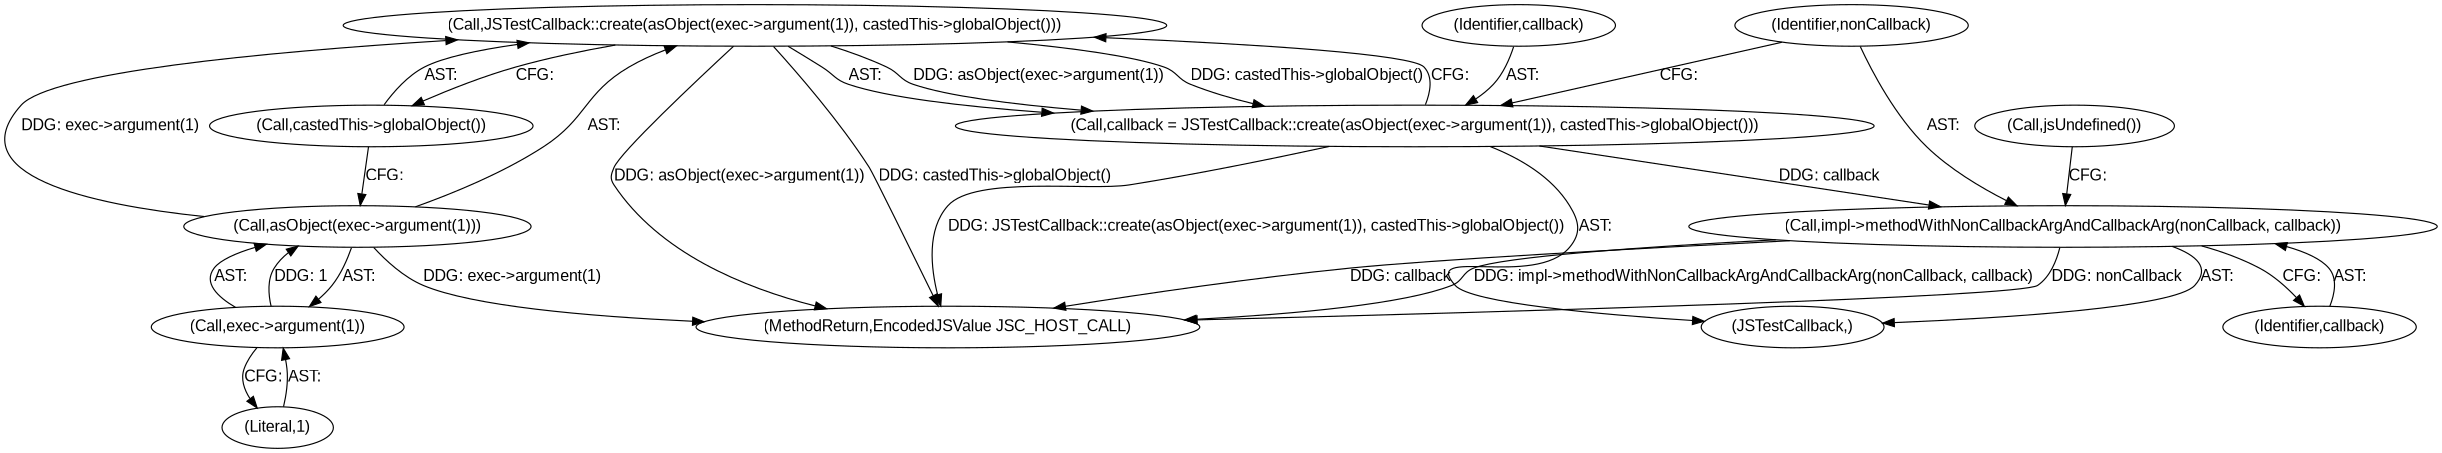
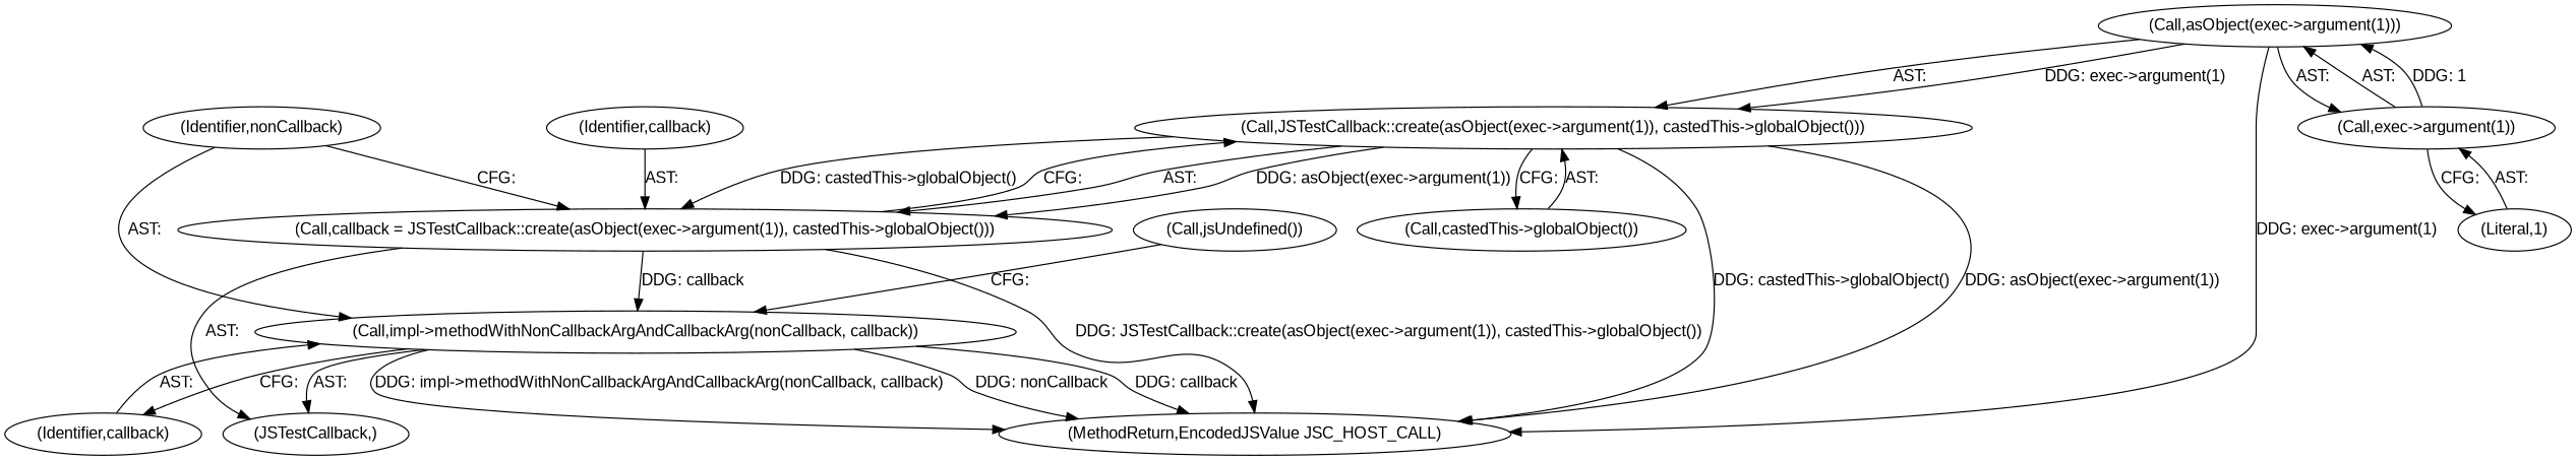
  digraph {
    fontname="Liberation Sans"
    node [fontname="Liberation Sans"]
    edge [fontname="Liberation Sans"]
    n1 [label="(Call,JSTestCallback::create(asObject(exec->argument(1)), castedThis->globalObject()))"]
    n2 [label="(Call,callback = JSTestCallback::create(asObject(exec->argument(1)), castedThis->globalObject()))"]
    n3 [label="(MethodReturn,EncodedJSValue JSC_HOST_CALL)"]
    n4 [label="(Call,castedThis->globalObject())"]
    n5 [label="(Call,impl->methodWithNonCallbackArgAndCallbackArg(nonCallback, callback))"]
    n6 [label="(JSTestCallback,)"]
    n7 [label="(Call,asObject(exec->argument(1)))"]
    n8 [label="(Call,exec->argument(1))"]
    n9 [label="(Literal,1)"]
    n10 [label="(Identifier,callback)"]
    n11 [label="(Identifier,nonCallback)"]
    n12 [label="(Call,jsUndefined())"]
    n13 [label="(Identifier,callback)"]
    n1 -> n2 [label="AST: "]
    n1 -> n2 [label="DDG: asObject(exec->argument(1))"]
    n1 -> n2 [label="DDG: castedThis->globalObject()"]
    n1 -> n3 [label="DDG: castedThis->globalObject()"]
    n1 -> n3 [label="DDG: asObject(exec->argument(1))"]
    n1 -> n4 [label="CFG: "]
    n2 -> n1 [label="CFG: "]
    n2 -> n3 [label="DDG: JSTestCallback::create(asObject(exec->argument(1)), castedThis->globalObject())"]
    n2 -> n5 [label="DDG: callback"]
    n2 -> n6 [label="AST: "]
    n4 -> n1 [label="AST: "]
-   n4 -> n7 [label="CFG: "]
    n5 -> n3 [label="DDG: nonCallback"]
    n5 -> n3 [label="DDG: callback"]
    n5 -> n3 [label="DDG: impl->methodWithNonCallbackArgAndCallbackArg(nonCallback, callback)"]
    n5 -> n6 [label="AST: "]
    n5 -> n10 [label="CFG: "]
    n7 -> n1 [label="AST: "]
    n7 -> n1 [label="DDG: exec->argument(1)"]
    n7 -> n3 [label="DDG: exec->argument(1)"]
    n7 -> n8 [label="AST: "]
    n8 -> n7 [label="AST: "]
    n8 -> n7 [label="DDG: 1"]
    n8 -> n9 [label="CFG: "]
    n9 -> n8 [label="AST: "]
    n10 -> n5 [label="AST: "]
    n11 -> n2 [label="CFG: "]
    n11 -> n5 [label="AST: "]
    n12 -> n5 [label="CFG: "]
    n13 -> n2 [label="AST: "]
  }
